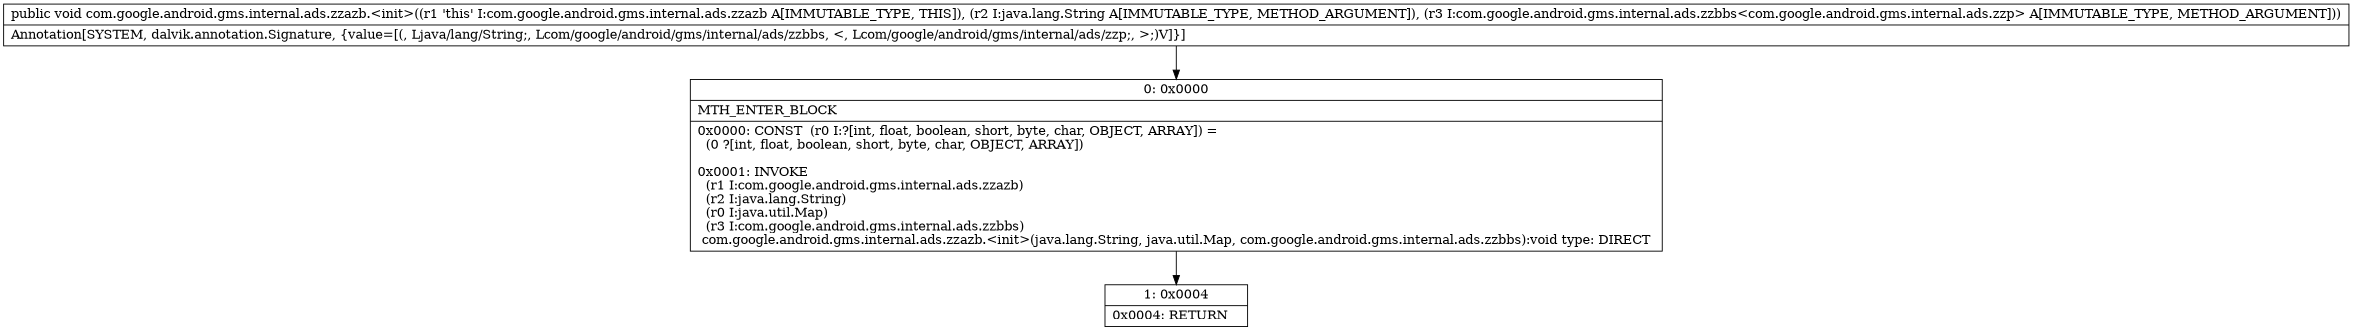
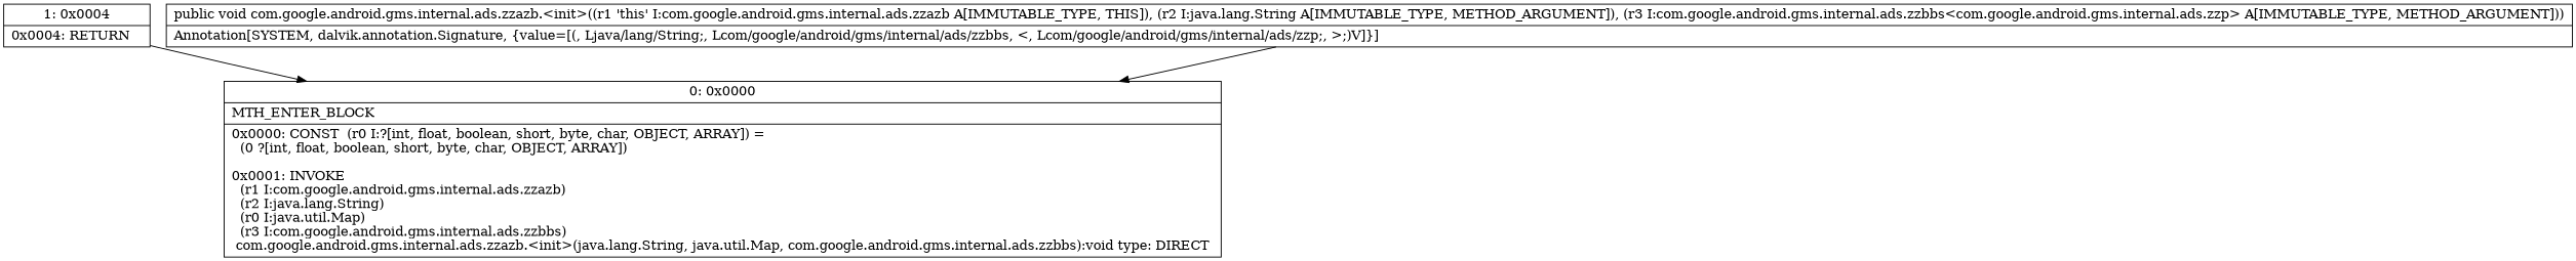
  digraph {
    fontname="DejaVu Serif"
    node [shape=record fontname="DejaVu Serif"]
    edge [fontname="DejaVu Serif"]
    n1 [label="{0\:\ 0x0000|MTH_ENTER_BLOCK\l|0x0000: CONST  (r0 I:?[int, float, boolean, short, byte, char, OBJECT, ARRAY]) = \l  (0 ?[int, float, boolean, short, byte, char, OBJECT, ARRAY])\l \l0x0001: INVOKE  \l  (r1 I:com.google.android.gms.internal.ads.zzazb)\l  (r2 I:java.lang.String)\l  (r0 I:java.util.Map)\l  (r3 I:com.google.android.gms.internal.ads.zzbbs)\l com.google.android.gms.internal.ads.zzazb.\<init\>(java.lang.String, java.util.Map, com.google.android.gms.internal.ads.zzbbs):void type: DIRECT \l}"]
    n2 [label="{1\:\ 0x0004|0x0004: RETURN   \l}"]
    n3 [label="{public void com.google.android.gms.internal.ads.zzazb.\<init\>((r1 'this' I:com.google.android.gms.internal.ads.zzazb A[IMMUTABLE_TYPE, THIS]), (r2 I:java.lang.String A[IMMUTABLE_TYPE, METHOD_ARGUMENT]), (r3 I:com.google.android.gms.internal.ads.zzbbs\<com.google.android.gms.internal.ads.zzp\> A[IMMUTABLE_TYPE, METHOD_ARGUMENT]))  | Annotation[SYSTEM, dalvik.annotation.Signature, \{value=[(, Ljava\/lang\/String;, Lcom\/google\/android\/gms\/internal\/ads\/zzbbs, \<, Lcom\/google\/android\/gms\/internal\/ads\/zzp;, \>;)V]\}]\l}"]
-   n1 -> n2
+   n2 -> n1
    n3 -> n1
  }
